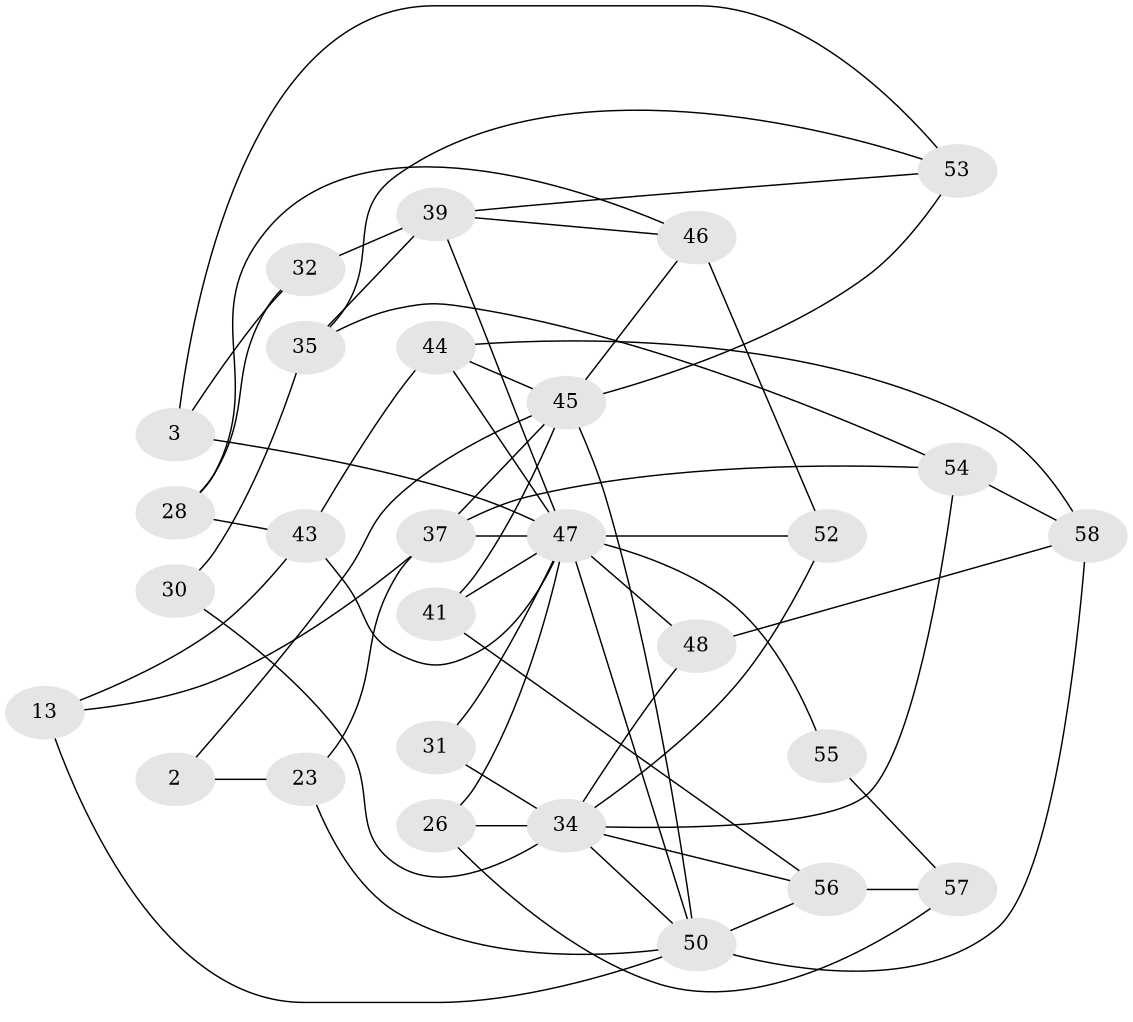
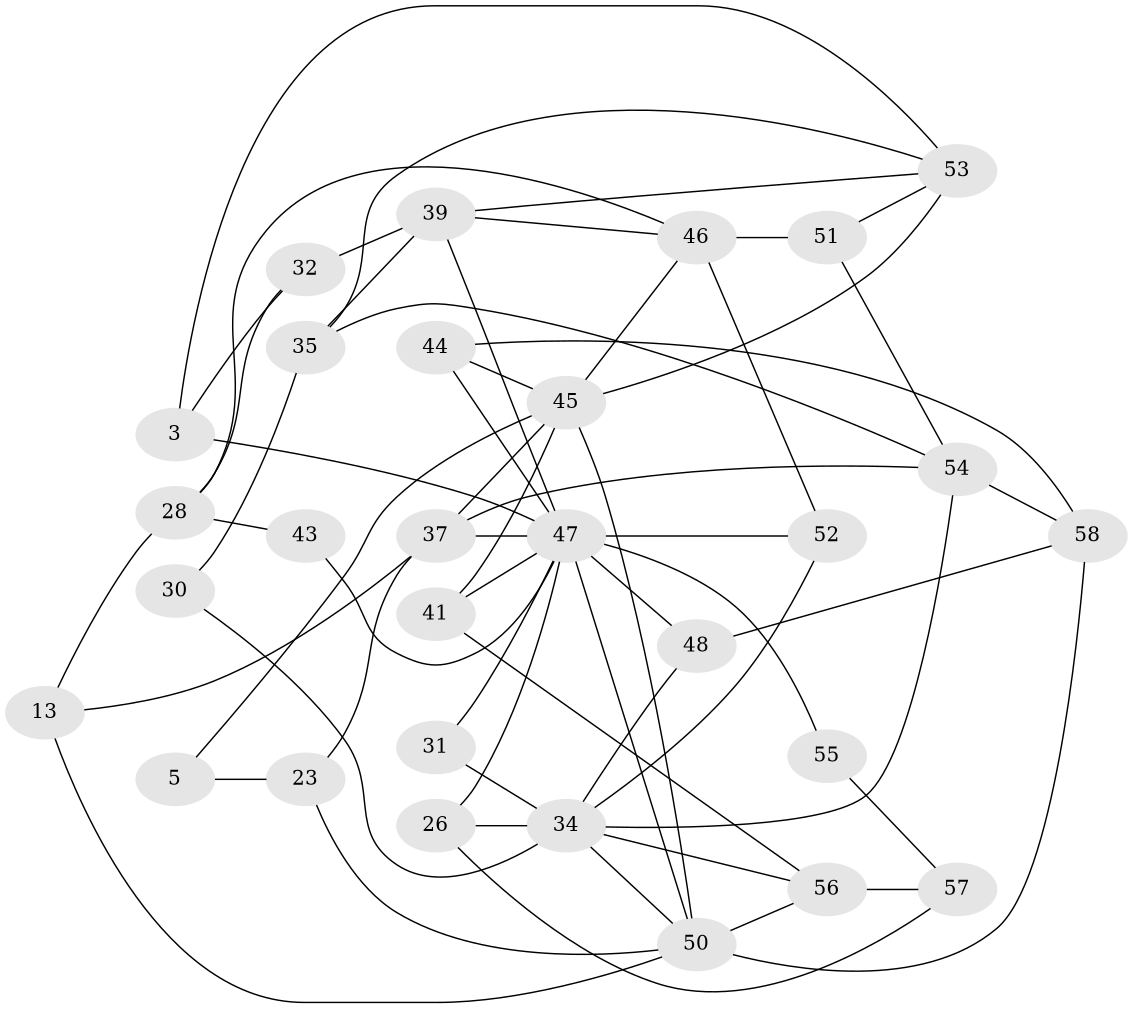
  graph {
    rankdir=LR
    node [color=gray90 style=filled]
    32 [super="+21"]
    39
    3
    47 [super="+2+16+38"]
    53 [super="+10+49"]
    50 [super="+8"]
    48 [super="+6"]
    52
    55
    23 [super="+14"]
    37 [super="+15+17"]
-   5 [label=2]
+   5
    45 [super="+42"]
    46 [super="+27"]
    13
    28
    43 [super="+24"]
    54 [super="+36"]
    56 [super="+25"]
    58
    34 [super="+18+1"]
    30
    35 [super="+19"]
    26
    57 [super="+33"]
    44 [super="+40"]
+   51
    31
    41 [super="+4"]
    32 -- 39
    39 -- 47 [weight=2]
    39 -- 53
    39 -- 46
    3 -- 32
    3 -- 47 [weight=4]
    3 -- 53 [weight=2]
    47 -- 50 [weight=2]
    47 -- 48
    47 -- 52
    47 -- 55
    50 -- 56 [weight=2]
    50 -- 58
    48 -- 58
    55 -- 57 [weight=2]
    23 -- 50
    23 -- 37 [weight=2]
    37 -- 47
    37 -- 45 [weight=2]
    37 -- 54 [weight=2]
    5 -- 23
    5 -- 45
    45 -- 53 [weight=2]
    45 -- 50
    45 -- 46
    46 -- 52
+   46 -- 51
    13 -- 50 [weight=2]
    13 -- 37 [weight=2]
-   13 -- 43
+   13 -- 28
    28 -- 32 [weight=2]
    28 -- 46
    28 -- 43 [weight=2]
    43 -- 47
-   43 -- 44
    54 -- 58
    56 -- 57 [weight=2]
    34 -- 50
    34 -- 48 [weight=2]
    34 -- 52
    34 -- 54 [weight=2]
    34 -- 56 [weight=3]
    30 -- 34
    30 -- 35
    35 -- 39
    35 -- 53
    35 -- 54
    26 -- 47
    26 -- 34
    26 -- 57
    44 -- 47 [weight=2]
    44 -- 45 [weight=2]
    44 -- 58
+   51 -- 53
+   51 -- 54 [weight=2]
    31 -- 47
    31 -- 34
    41 -- 47
    41 -- 45
    41 -- 56
  }
